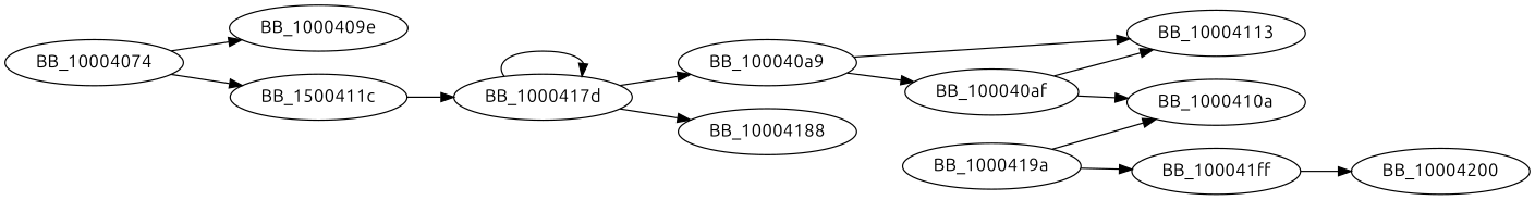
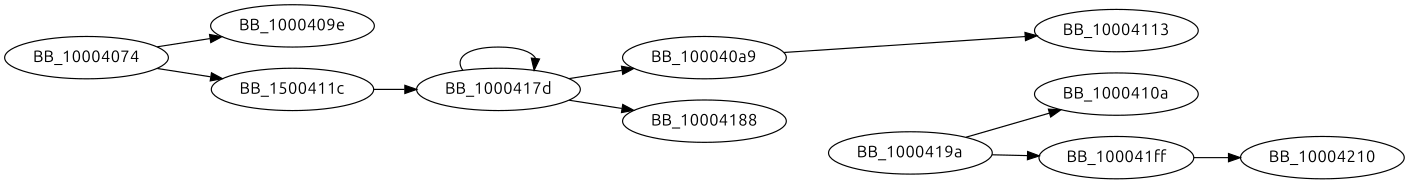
  digraph {
    fontname=Ubuntu
    rankdir=LR
    node [fontname=Ubuntu]
    edge [fontname=Ubuntu]
    BB_10004074
    BB_1000409e
    n3 [label=BB_1500411c]
    BB_1000417d
    BB_100040a9
-   BB_100040af
    BB_10004113
    BB_10004188
    BB_1000410a
    BB_1000419a
    BB_100041ff
-   BB_10004200
+   BB_10004200 [label=BB_10004210]
    BB_10004074 -> BB_1000409e
    BB_10004074 -> n3
    n3 -> BB_1000417d
    BB_1000417d -> BB_1000417d
    BB_1000417d -> BB_100040a9
    BB_1000417d -> BB_10004188
-   BB_100040a9 -> BB_100040af
    BB_100040a9 -> BB_10004113
-   BB_100040af -> BB_10004113
-   BB_100040af -> BB_1000410a
    BB_1000419a -> BB_1000410a
    BB_1000419a -> BB_100041ff
    BB_100041ff -> BB_10004200
  }
